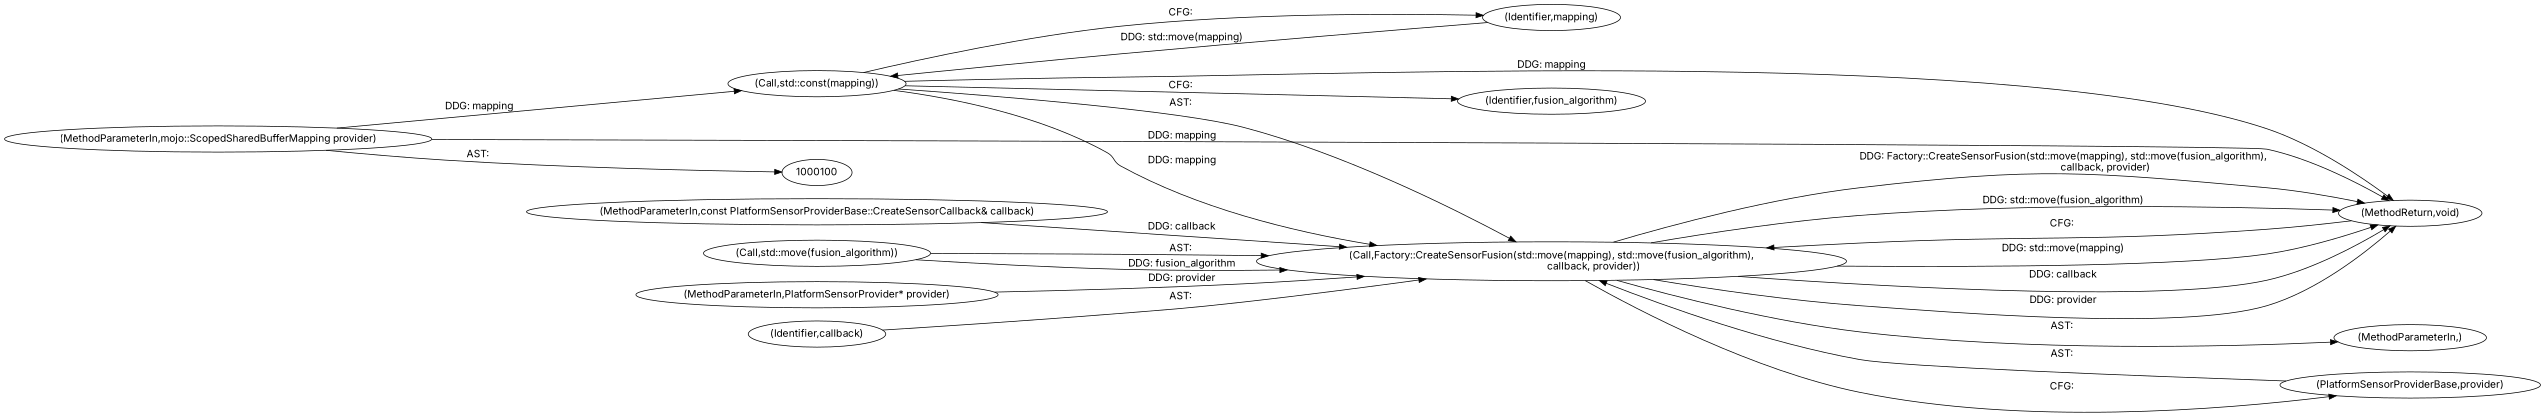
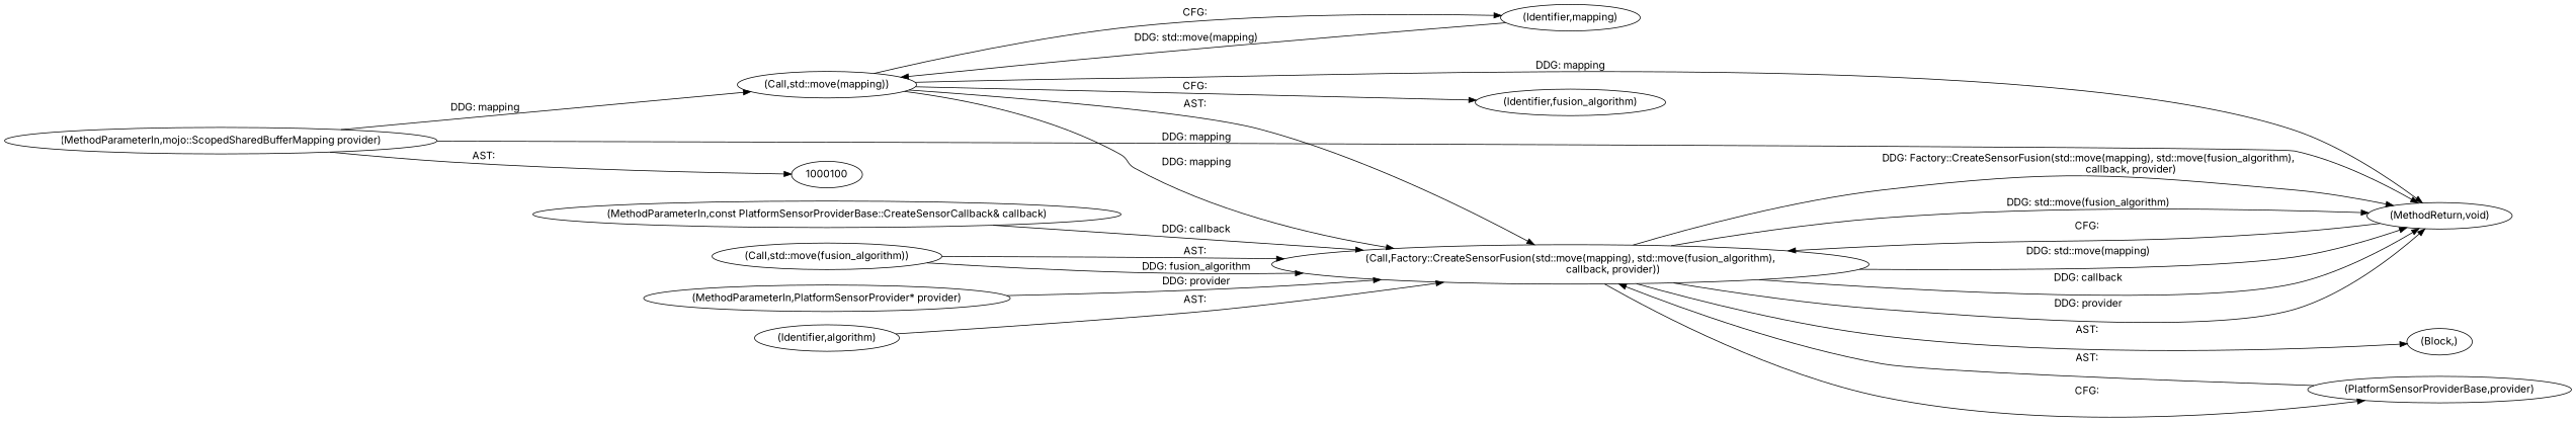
  digraph {
    fontname=Inter
    rankdir=LR
    node [fontname=Inter]
    edge [fontname=Inter]
-   n1 [label="(Call,std::const(mapping))"]
+   n1 [label="(Call,std::move(mapping))"]
    n2 [label="(Call,Factory::CreateSensorFusion(std::move(mapping), std::move(fusion_algorithm),\n                               callback, provider))"]
    n3 [label="(Identifier,mapping)"]
    n4 [label="(MethodReturn,void)"]
    n5 [label="(Identifier,fusion_algorithm)"]
-   n6 [label="(MethodParameterIn,)"]
+   n6 [label="(Block,)"]
    n7 [label="(PlatformSensorProviderBase,provider)"]
    n8 [label="(MethodParameterIn,mojo::ScopedSharedBufferMapping provider)"]
    1000100
    n10 [label="(MethodParameterIn,const PlatformSensorProviderBase::CreateSensorCallback& callback)"]
    n11 [label="(Call,std::move(fusion_algorithm))"]
    n12 [label="(MethodParameterIn,PlatformSensorProvider* provider)"]
-   n13 [label="(Identifier,callback)"]
+   n13 [label="(Identifier,algorithm)"]
    n1 -> n2 [label="AST: "]
    n1 -> n2 [label="DDG: mapping"]
    n1 -> n3 [label="CFG: "]
    n1 -> n4 [label="DDG: mapping"]
    n1 -> n5 [label="CFG: "]
    n2 -> n4 [label="DDG: std::move(mapping)"]
    n2 -> n4 [label="DDG: callback"]
    n2 -> n4 [label="DDG: provider"]
    n2 -> n4 [label="DDG: Factory::CreateSensorFusion(std::move(mapping), std::move(fusion_algorithm),\n                               callback, provider)"]
    n2 -> n4 [label="DDG: std::move(fusion_algorithm)"]
    n2 -> n6 [label="AST: "]
    n2 -> n7 [label="CFG: "]
    n3 -> n1 [label="DDG: std::move(mapping)"]
    n4 -> n2 [label="CFG: "]
    n7 -> n2 [label="AST: "]
    n8 -> n1 [label="DDG: mapping"]
    n8 -> n4 [label="DDG: mapping"]
    n8 -> 1000100 [label="AST: "]
    n10 -> n2 [label="DDG: callback"]
    n11 -> n2 [label="AST: "]
    n11 -> n2 [label="DDG: fusion_algorithm"]
    n12 -> n2 [label="DDG: provider"]
    n13 -> n2 [label="AST: "]
  }
